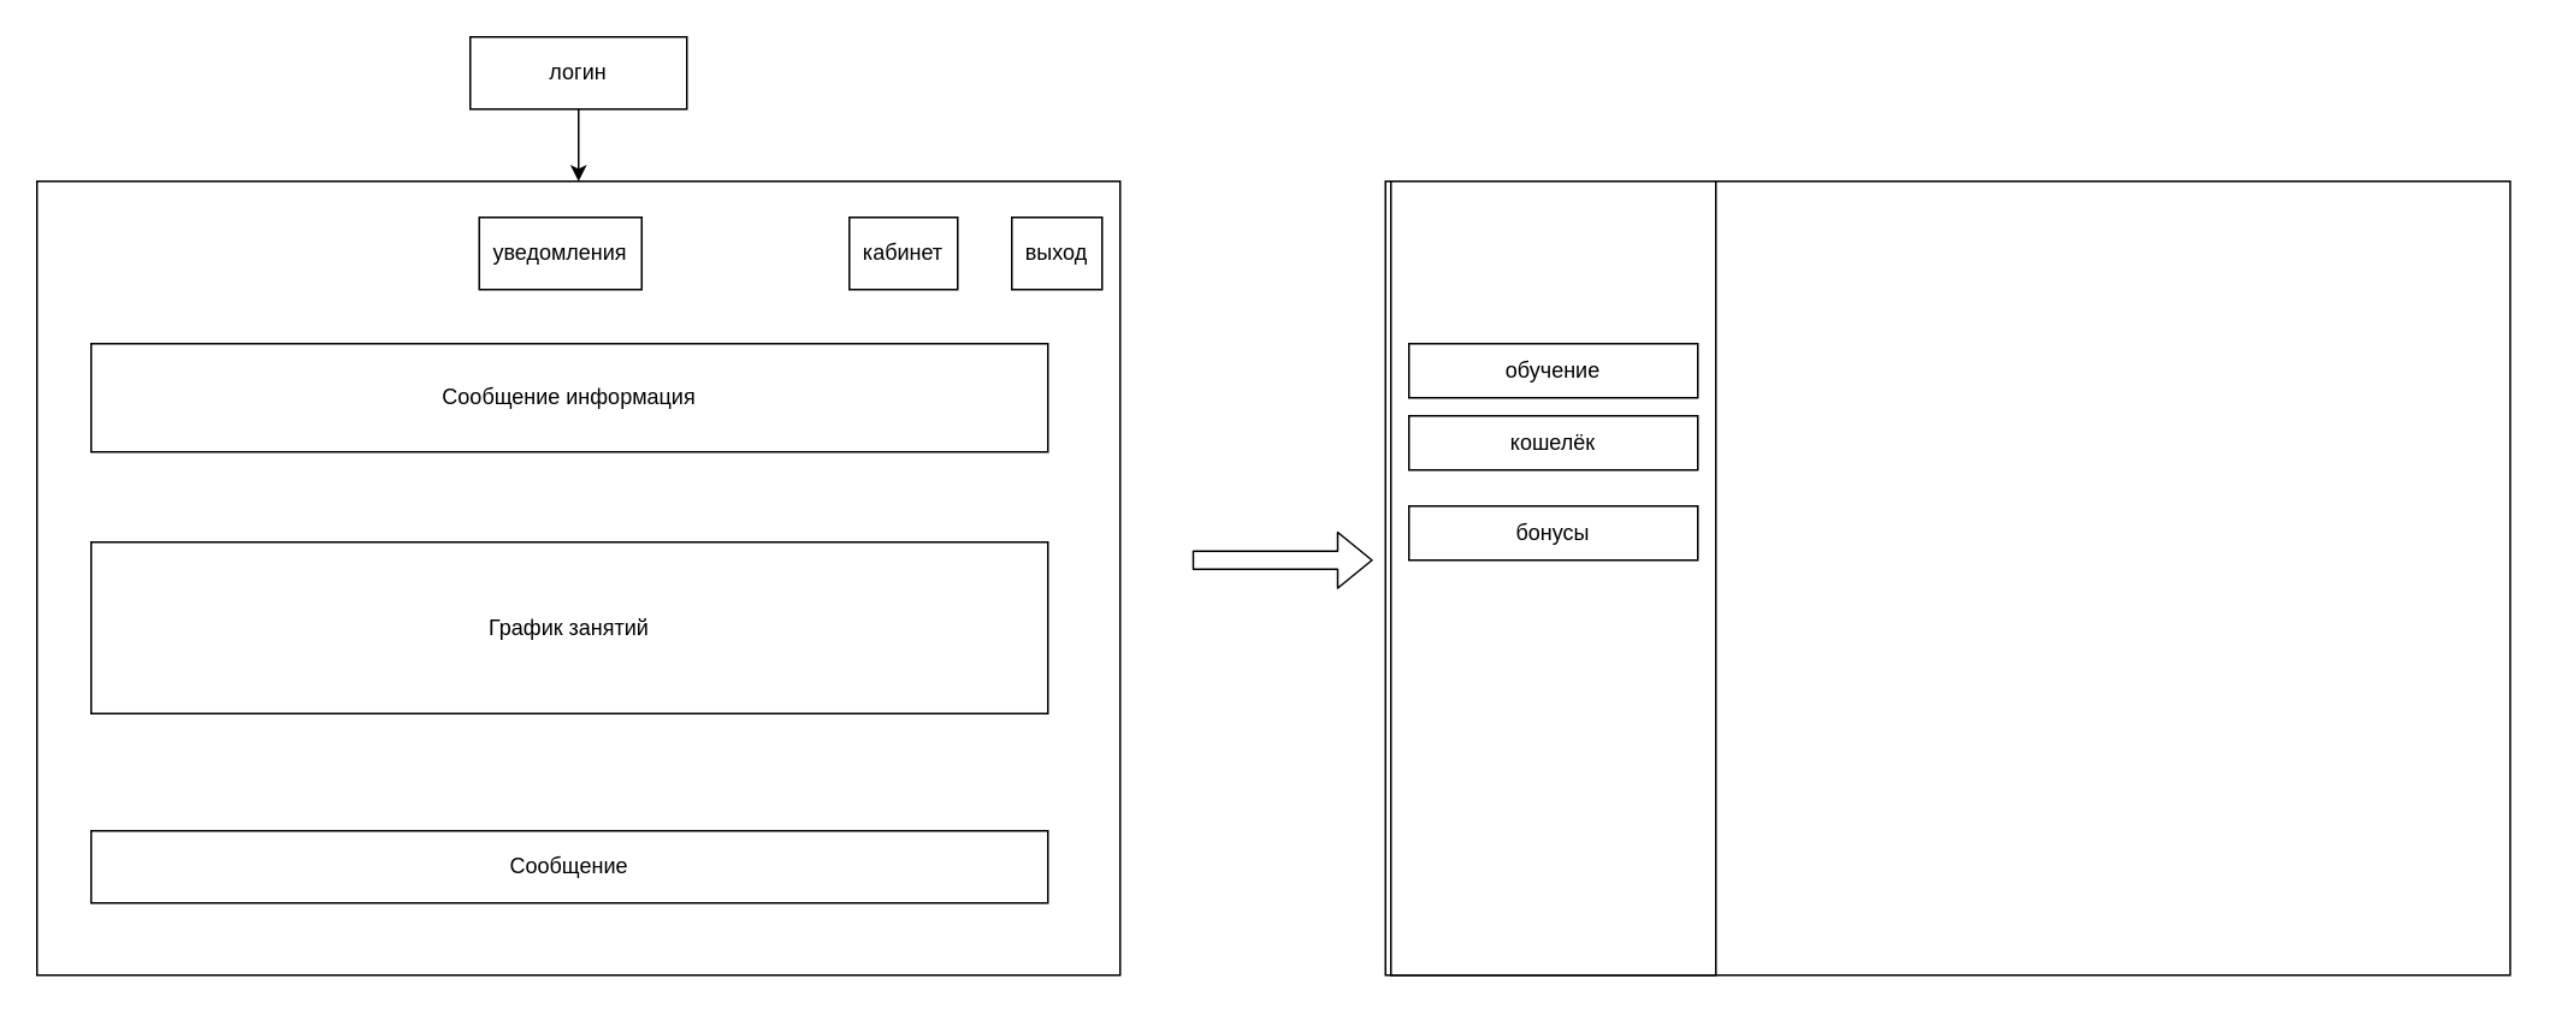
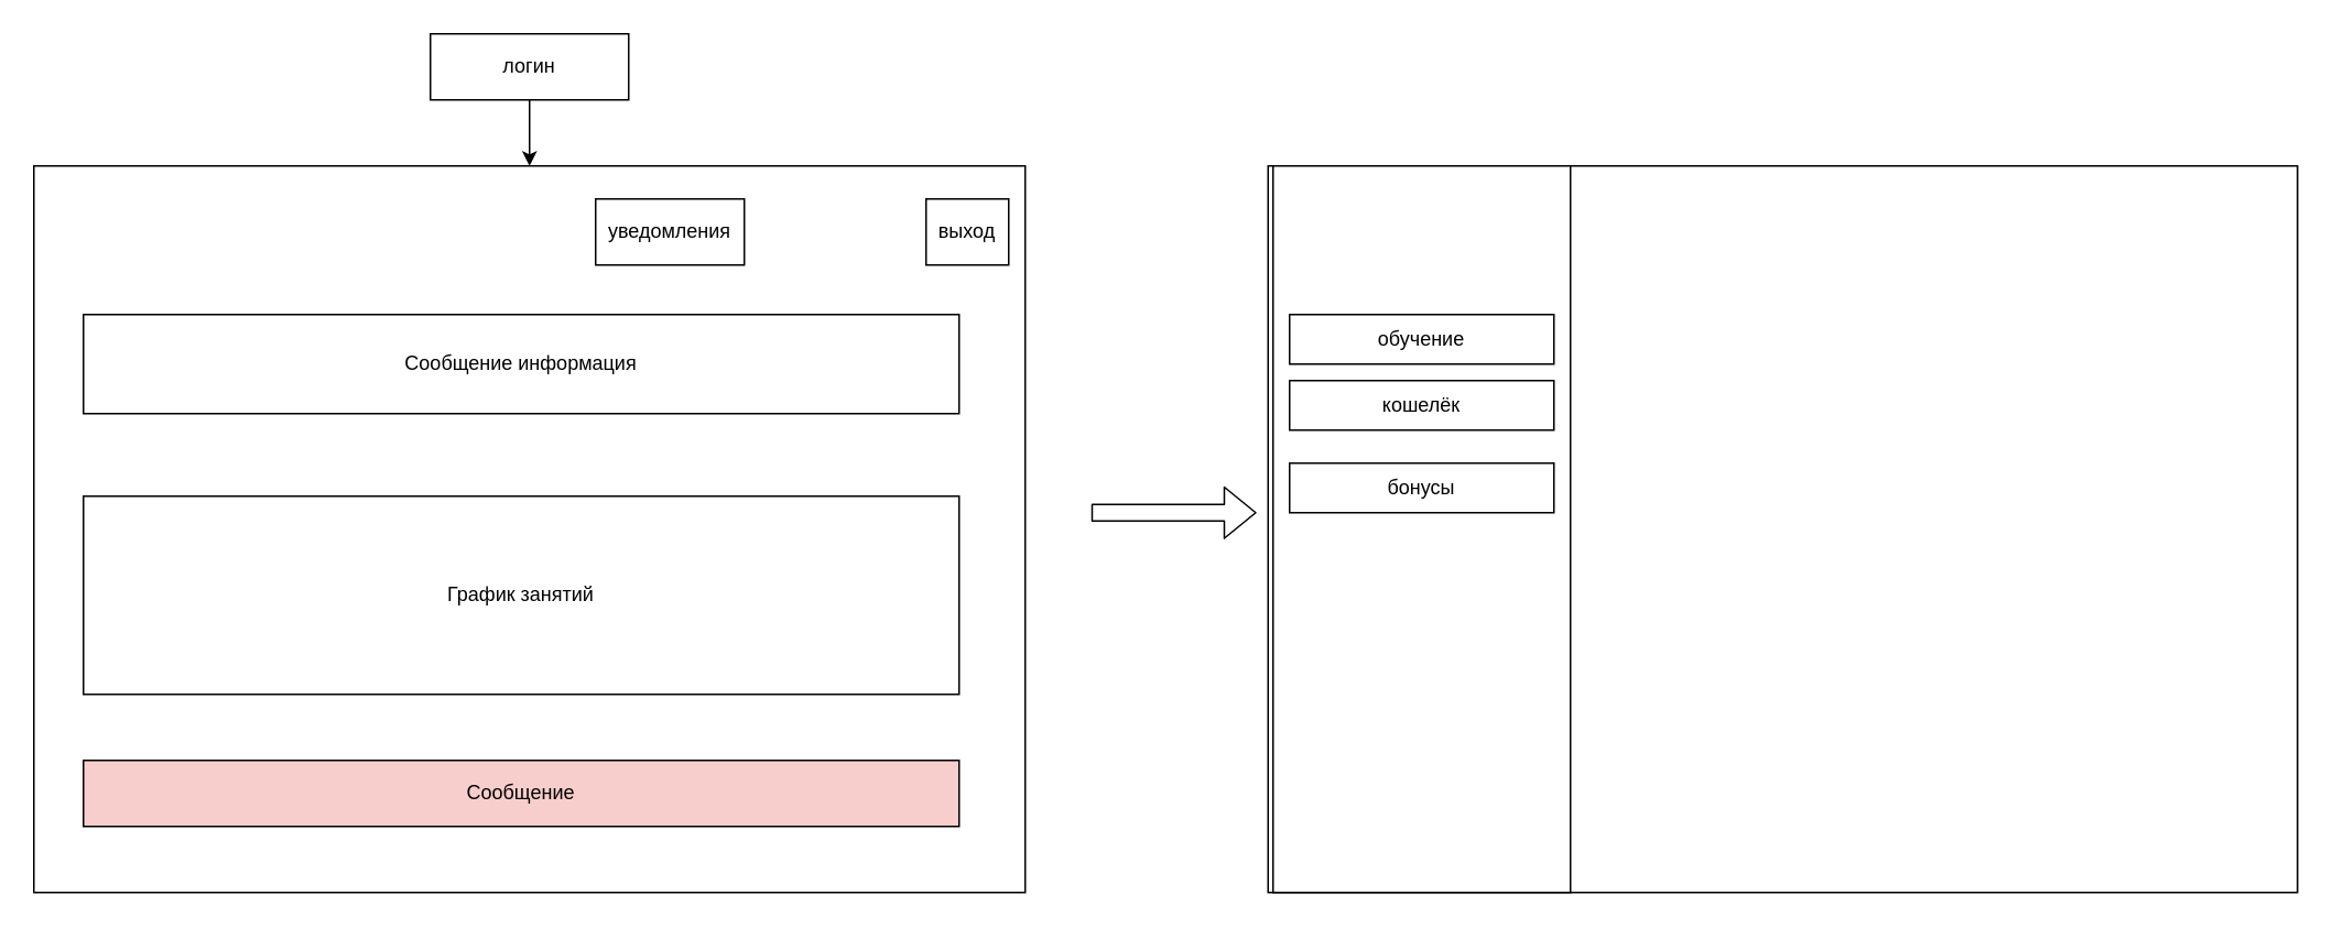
  <mxCell id="0" />
  <mxCell id="1" parent="0" />
  <mxCell id="2" value="логин" style="rounded=0;whiteSpace=wrap;html=1;" parent="1" vertex="1"><mxGeometry x="260" y="20" width="120" height="40" as="geometry" /></mxCell>
  <mxCell id="3" value="" style="endArrow=classic;html=1;exitX=0.5;exitY=1;exitDx=0;exitDy=0;" parent="1" source="2" edge="1"><mxGeometry width="50" height="50" relative="1" as="geometry"><mxPoint x="110" y="110" as="sourcePoint" /><mxPoint x="320" y="100" as="targetPoint" /></mxGeometry></mxCell>
  <mxCell id="4" value="" style="rounded=0;whiteSpace=wrap;html=1;" parent="1" vertex="1"><mxGeometry x="20" y="100" width="600" height="440" as="geometry" /></mxCell>
- <mxCell id="5" value="уведомления" style="rounded=0;whiteSpace=wrap;html=1;" parent="1" vertex="1"><mxGeometry x="265" y="120" width="90" height="40" as="geometry" /></mxCell>
+ <mxCell id="5" value="уведомления" style="rounded=0;whiteSpace=wrap;html=1;" parent="1" vertex="1"><mxGeometry x="360" y="120" width="90" height="40" as="geometry" /></mxCell>
  <mxCell id="6" value="выход" style="rounded=0;whiteSpace=wrap;html=1;" parent="1" vertex="1"><mxGeometry x="560" y="120" width="50" height="40" as="geometry" /></mxCell>
- <mxCell id="7" value="кабинет" style="rounded=0;whiteSpace=wrap;html=1;" parent="1" vertex="1"><mxGeometry x="470" y="120" width="60" height="40" as="geometry" /></mxCell>
  <mxCell id="8" value="Сообщение информация" style="rounded=0;whiteSpace=wrap;html=1;" parent="1" vertex="1"><mxGeometry x="50" y="190" width="530" height="60" as="geometry" /></mxCell>
- <mxCell id="9" value="График занятий" style="rounded=0;whiteSpace=wrap;html=1;" parent="1" vertex="1"><mxGeometry x="50" y="300" width="530" height="95" as="geometry" /></mxCell>
- <mxCell id="10" value="Сообщение" style="rounded=0;whiteSpace=wrap;html=1;" parent="1" vertex="1"><mxGeometry x="50" y="460" width="530" height="40" as="geometry" /></mxCell>
+ <mxCell id="9" value="График занятий" style="rounded=0;whiteSpace=wrap;html=1;" parent="1" vertex="1"><mxGeometry x="50" y="300" width="530" height="120" as="geometry" /></mxCell>
+ <mxCell id="10" value="Сообщение" style="rounded=0;whiteSpace=wrap;html=1;fillColor=#f8cecc;" parent="1" vertex="1"><mxGeometry x="50" y="460" width="530" height="40" as="geometry" /></mxCell>
  <mxCell id="11" value="" style="shape=flexArrow;endArrow=classic;html=1;" parent="1" edge="1"><mxGeometry width="50" height="50" relative="1" as="geometry"><mxPoint x="660" y="310" as="sourcePoint" /><mxPoint x="760" y="310" as="targetPoint" /></mxGeometry></mxCell>
  <mxCell id="12" value="" style="rounded=0;whiteSpace=wrap;html=1;" parent="1" vertex="1"><mxGeometry x="767" y="100" width="623" height="440" as="geometry" /></mxCell>
  <mxCell id="13" value="" style="rounded=0;whiteSpace=wrap;html=1;" parent="1" vertex="1"><mxGeometry x="770" y="100" width="180" height="440" as="geometry" /></mxCell>
  <mxCell id="14" value="обучение" style="rounded=0;whiteSpace=wrap;html=1;" parent="1" vertex="1"><mxGeometry x="780" y="190" width="160" height="30" as="geometry" /></mxCell>
  <mxCell id="15" value="бонусы" style="rounded=0;whiteSpace=wrap;html=1;" parent="1" vertex="1"><mxGeometry x="780" y="280" width="160" height="30" as="geometry" /></mxCell>
  <mxCell id="16" value="кошелёк" style="rounded=0;whiteSpace=wrap;html=1;" parent="1" vertex="1"><mxGeometry x="780" y="230" width="160" height="30" as="geometry" /></mxCell>
